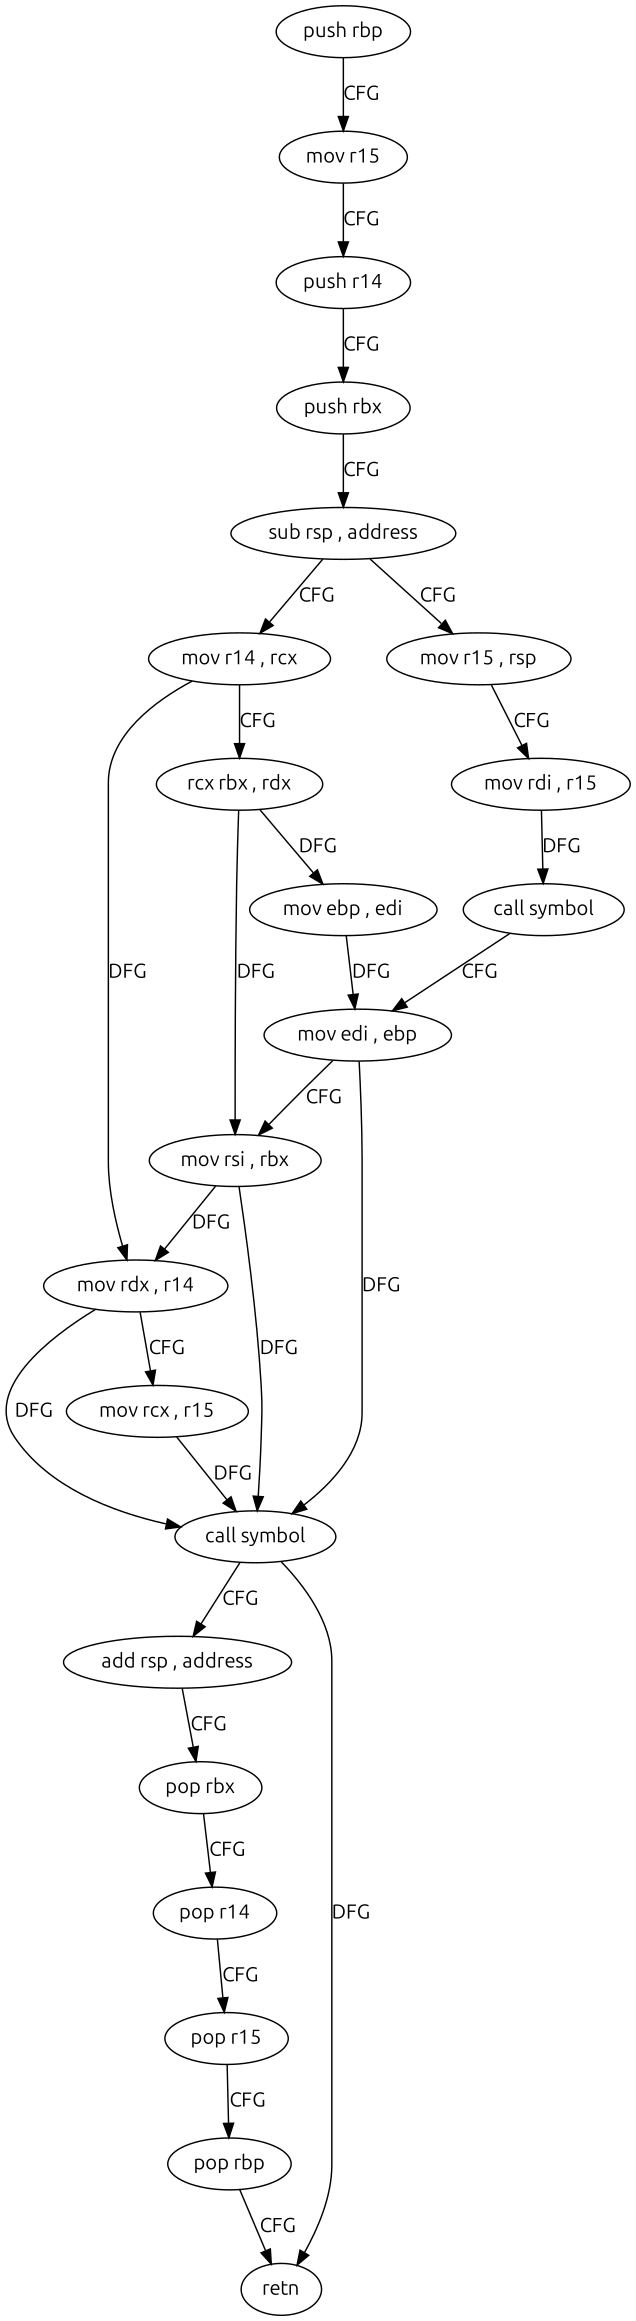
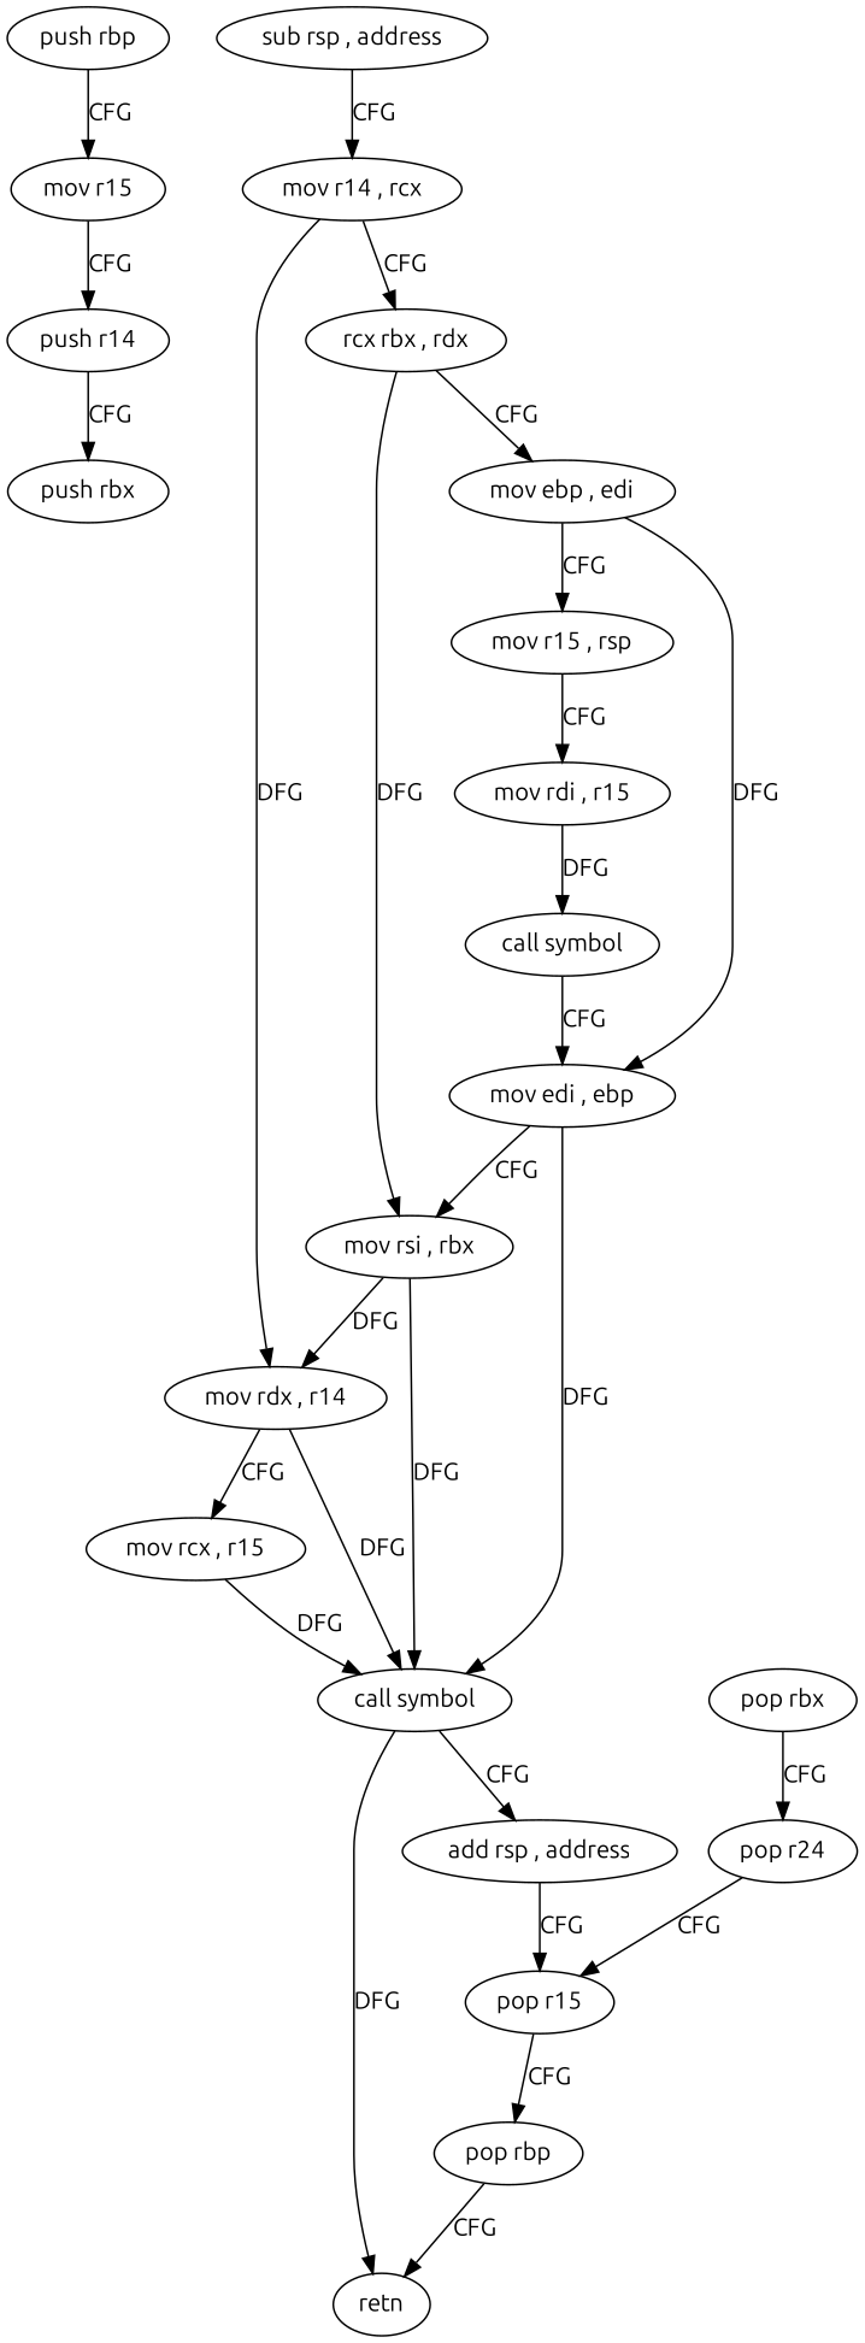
  digraph {
    fontname=Ubuntu
    node [fontname=Ubuntu]
    edge [fontname=Ubuntu]
    n1 [label="push rbp"]
    n2 [label="mov r15"]
    n3 [label="push r14"]
    n4 [label="push rbx"]
    n5 [label="sub rsp , address"]
    n6 [label="mov r14 , rcx"]
    n7 [label="rcx rbx , rdx"]
    n8 [label="mov rdx , r14"]
    n9 [label="mov ebp , edi"]
    n10 [label="mov rsi , rbx"]
    n11 [label="call symbol"]
    n12 [label="mov rcx , r15"]
    n13 [label="mov r15 , rsp"]
    n14 [label="mov edi , ebp"]
    n15 [label="mov rdi , r15"]
    n16 [label="call symbol"]
    n17 [label="add rsp , address"]
    n18 [label=retn]
    n19 [label="pop rbx"]
-   n20 [label="pop r14"]
+   n20 [label="pop r24"]
    n21 [label="pop r15"]
    n22 [label="pop rbp"]
    n1 -> n2 [label=CFG]
    n2 -> n3 [label=CFG]
    n3 -> n4 [label=CFG]
-   n4 -> n5 [label=CFG]
    n5 -> n6 [label=CFG]
    n6 -> n7 [label=CFG]
    n6 -> n8 [label=DFG]
-   n7 -> n9 [label=DFG]
+   n7 -> n9 [label=CFG]
    n7 -> n10 [label=DFG]
    n8 -> n11 [label=DFG]
    n8 -> n12 [label=CFG]
-   n5 -> n13 [label=CFG]
+   n9 -> n13 [label=CFG]
    n9 -> n14 [label=DFG]
    n10 -> n8 [label=DFG]
    n10 -> n11 [label=DFG]
    n11 -> n17 [label=CFG]
    n11 -> n18 [label=DFG]
    n12 -> n11 [label=DFG]
    n13 -> n15 [label=CFG]
    n14 -> n10 [label=CFG]
    n14 -> n11 [label=DFG]
    n15 -> n16 [label=DFG]
    n16 -> n14 [label=CFG]
-   n17 -> n19 [label=CFG]
+   n17 -> n21 [label=CFG]
    n19 -> n20 [label=CFG]
    n20 -> n21 [label=CFG]
    n21 -> n22 [label=CFG]
    n22 -> n18 [label=CFG]
  }
